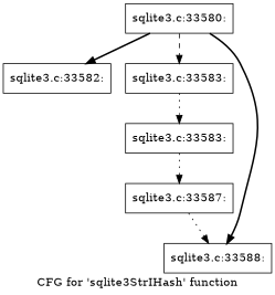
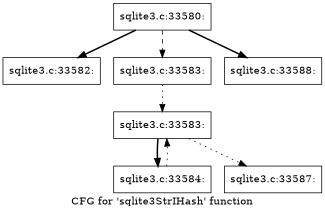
  digraph {
    label="CFG for 'sqlite3StrIHash' function"
    node [shape=record]
    edge [style=dotted]
    n1 [label="{sqlite3.c:33580:}"]
    n2 [label="{sqlite3.c:33582:}"]
    n3 [label="{sqlite3.c:33583:}"]
    n4 [label="{sqlite3.c:33588:}"]
    n5 [label="{sqlite3.c:33583:}"]
+   n6 [label="{sqlite3.c:33584:}"]
    n7 [label="{sqlite3.c:33587:}"]
    n1 -> n2 [style=bold]
    n1 -> n3 [style=dashed]
    n1 -> n4 [style=bold]
    n3 -> n5
+   n5 -> n6 [style=bold]
    n5 -> n7
-   n7 -> n4
+   n6 -> n5
  }
